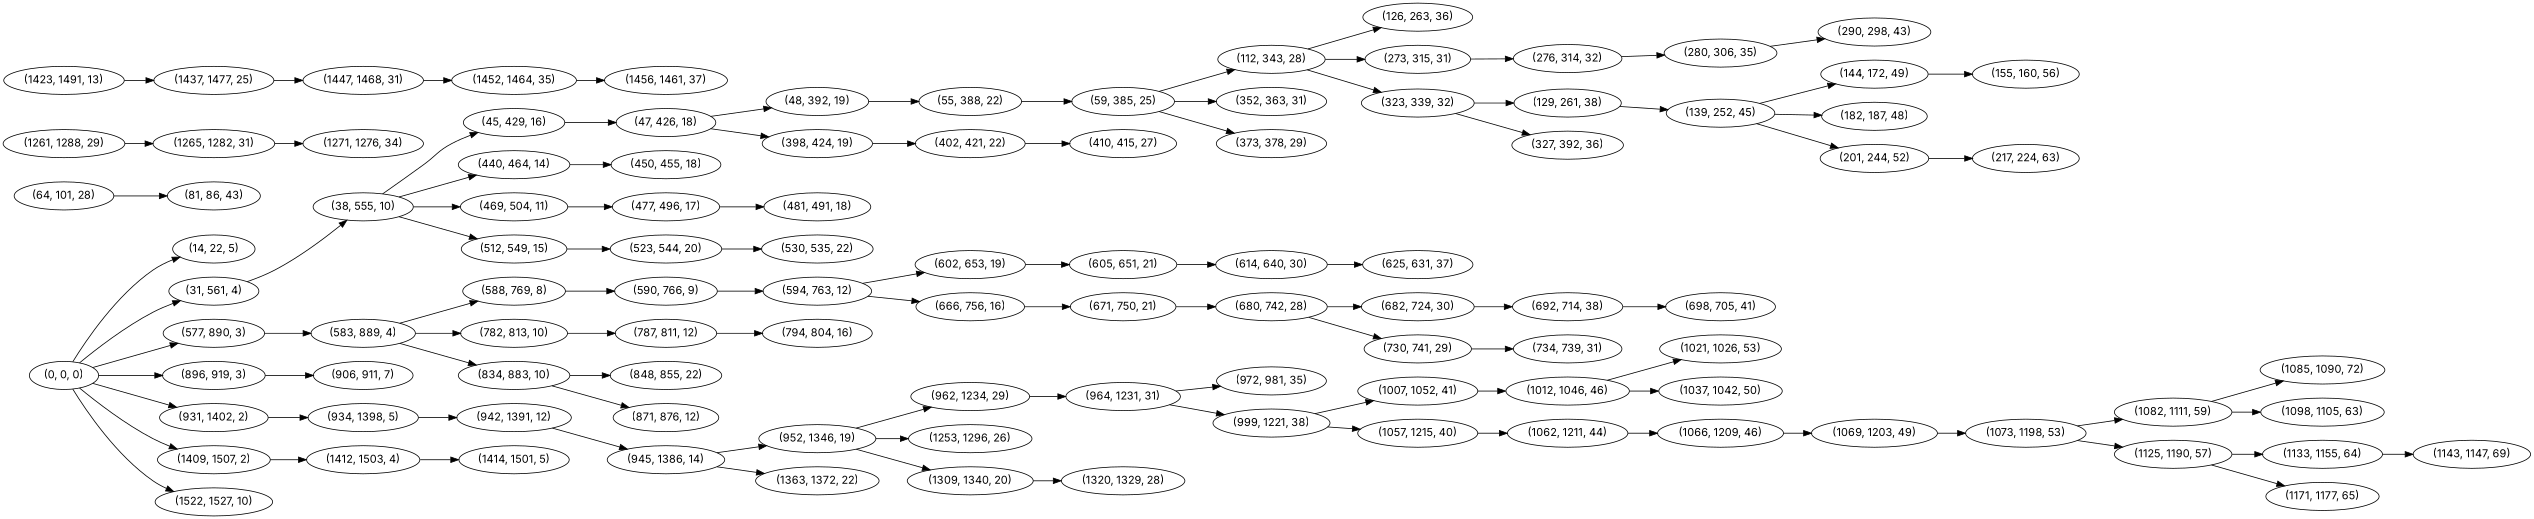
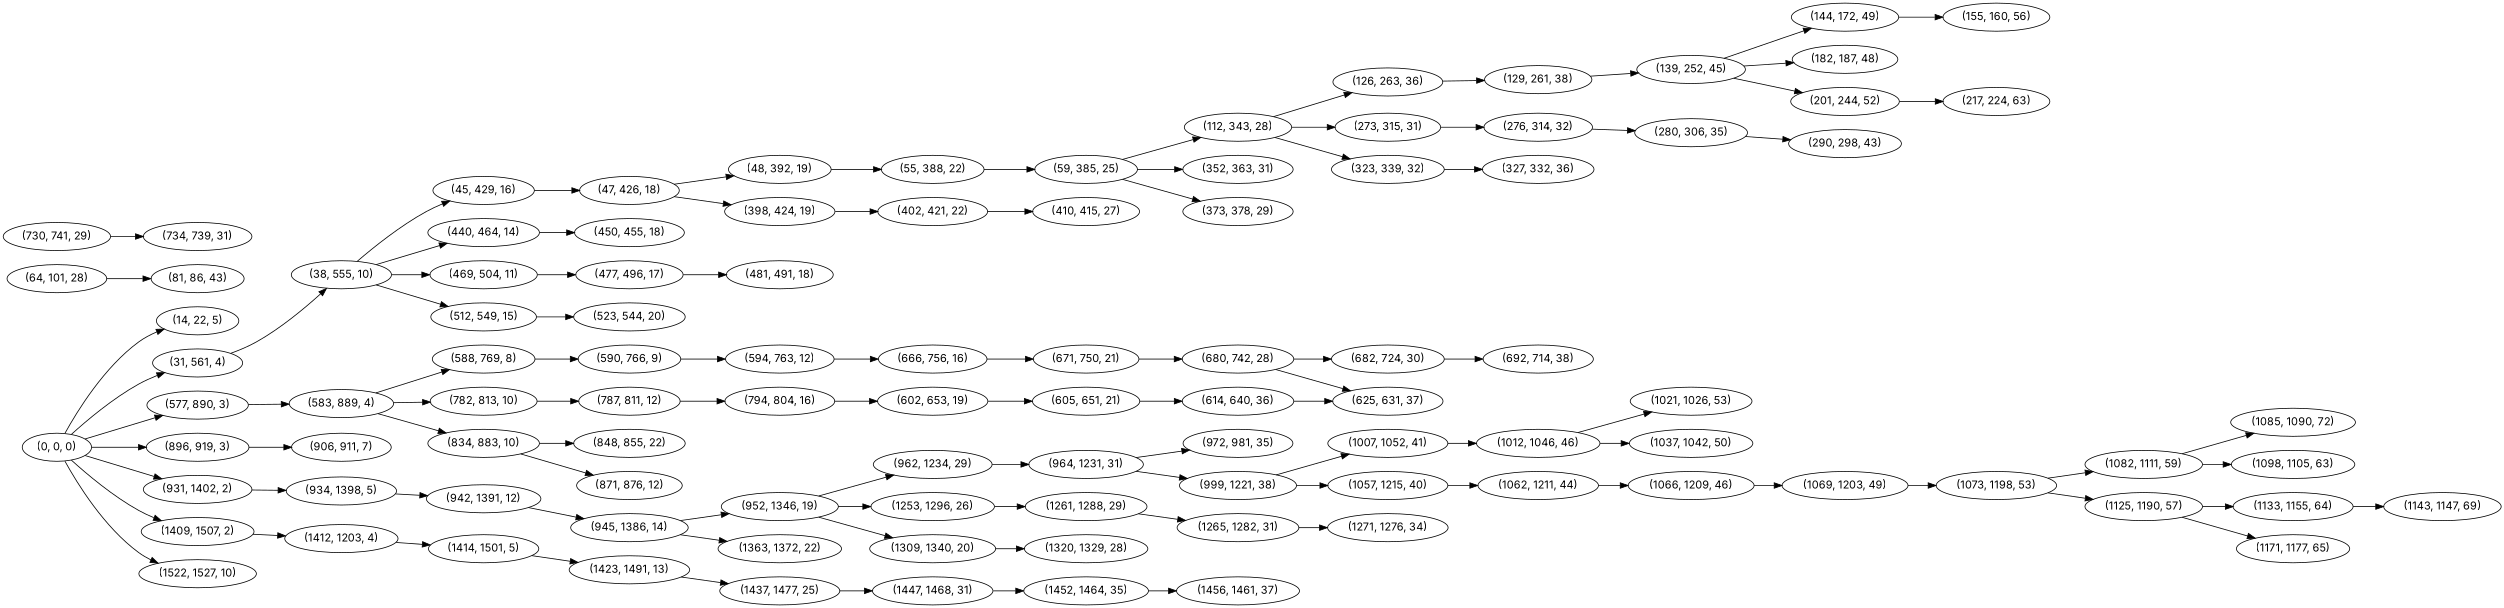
  digraph {
    fontname=Inter
    rankdir=LR
    node [fontname=Inter]
    edge [fontname=Inter]
    "(0, 0, 0)"
    "(14, 22, 5)"
    "(31, 561, 4)"
    "(577, 890, 3)"
    "(896, 919, 3)"
    "(931, 1402, 2)"
    "(1409, 1507, 2)"
    "(1522, 1527, 10)"
    "(38, 555, 10)"
    "(583, 889, 4)"
    "(906, 911, 7)"
    "(934, 1398, 5)"
-   "(1412, 1503, 4)"
+   "(1412, 1503, 4)" [label="(1412, 1203, 4)"]
    "(45, 429, 16)"
    "(440, 464, 14)"
    "(469, 504, 11)"
    "(512, 549, 15)"
    "(47, 426, 18)"
    "(450, 455, 18)"
    "(477, 496, 17)"
    "(523, 544, 20)"
    "(48, 392, 19)"
    "(398, 424, 19)"
    "(55, 388, 22)"
    "(402, 421, 22)"
    "(59, 385, 25)"
    "(112, 343, 28)"
    "(352, 363, 31)"
    "(373, 378, 29)"
    "(64, 101, 28)"
    "(81, 86, 43)"
    "(126, 263, 36)"
    "(273, 315, 31)"
    "(323, 339, 32)"
    "(129, 261, 38)"
    "(276, 314, 32)"
-   "(327, 332, 36)" [label="(327, 392, 36)"]
+   "(327, 332, 36)"
    "(139, 252, 45)"
    "(144, 172, 49)"
    "(182, 187, 48)"
    "(201, 244, 52)"
    "(155, 160, 56)"
    "(217, 224, 63)"
    "(280, 306, 35)"
    "(290, 298, 43)"
    "(410, 415, 27)"
    "(481, 491, 18)"
-   "(530, 535, 22)"
    "(588, 769, 8)"
    "(782, 813, 10)"
    "(834, 883, 10)"
    "(590, 766, 9)"
    "(787, 811, 12)"
    "(848, 855, 22)"
    "(871, 876, 12)"
    "(594, 763, 12)"
    "(602, 653, 19)"
    "(666, 756, 16)"
    "(605, 651, 21)"
    "(671, 750, 21)"
-   "(614, 640, 30)"
+   "(614, 640, 30)" [label="(614, 640, 36)"]
    "(625, 631, 37)"
    "(680, 742, 28)"
    "(682, 724, 30)"
    "(730, 741, 29)"
    "(692, 714, 38)"
    "(734, 739, 31)"
-   "(698, 705, 41)"
    "(794, 804, 16)"
    "(942, 1391, 12)"
    "(945, 1386, 14)"
    "(952, 1346, 19)"
    "(1363, 1372, 22)"
    "(962, 1234, 29)"
    "(1253, 1296, 26)"
    "(1309, 1340, 20)"
    "(964, 1231, 31)"
    "(1261, 1288, 29)"
    "(1320, 1329, 28)"
    "(972, 981, 35)"
    "(999, 1221, 38)"
    "(1007, 1052, 41)"
    "(1057, 1215, 40)"
    "(1012, 1046, 46)"
    "(1062, 1211, 44)"
    "(1021, 1026, 53)"
    "(1037, 1042, 50)"
    "(1066, 1209, 46)"
    "(1069, 1203, 49)"
    "(1073, 1198, 53)"
    "(1082, 1111, 59)"
    "(1125, 1190, 57)"
    n93 [label="(1085, 1090, 72)"]
    "(1098, 1105, 63)"
    "(1133, 1155, 64)"
    "(1171, 1177, 65)"
    "(1143, 1147, 69)"
    "(1265, 1282, 31)"
    "(1271, 1276, 34)"
    "(1414, 1501, 5)"
    "(1423, 1491, 13)"
    "(1437, 1477, 25)"
    "(1447, 1468, 31)"
    "(1452, 1464, 35)"
    "(1456, 1461, 37)"
    "(0, 0, 0)" -> "(14, 22, 5)"
    "(0, 0, 0)" -> "(31, 561, 4)"
    "(0, 0, 0)" -> "(577, 890, 3)"
    "(0, 0, 0)" -> "(896, 919, 3)"
    "(0, 0, 0)" -> "(931, 1402, 2)"
    "(0, 0, 0)" -> "(1409, 1507, 2)"
    "(0, 0, 0)" -> "(1522, 1527, 10)"
    "(31, 561, 4)" -> "(38, 555, 10)"
    "(577, 890, 3)" -> "(583, 889, 4)"
    "(896, 919, 3)" -> "(906, 911, 7)"
    "(931, 1402, 2)" -> "(934, 1398, 5)"
    "(1409, 1507, 2)" -> "(1412, 1503, 4)"
    "(38, 555, 10)" -> "(45, 429, 16)"
    "(38, 555, 10)" -> "(440, 464, 14)"
    "(38, 555, 10)" -> "(469, 504, 11)"
    "(38, 555, 10)" -> "(512, 549, 15)"
    "(583, 889, 4)" -> "(588, 769, 8)"
    "(583, 889, 4)" -> "(782, 813, 10)"
    "(583, 889, 4)" -> "(834, 883, 10)"
    "(934, 1398, 5)" -> "(942, 1391, 12)"
    "(1412, 1503, 4)" -> "(1414, 1501, 5)"
    "(45, 429, 16)" -> "(47, 426, 18)"
    "(440, 464, 14)" -> "(450, 455, 18)"
    "(469, 504, 11)" -> "(477, 496, 17)"
    "(512, 549, 15)" -> "(523, 544, 20)"
    "(47, 426, 18)" -> "(48, 392, 19)"
    "(47, 426, 18)" -> "(398, 424, 19)"
    "(477, 496, 17)" -> "(481, 491, 18)"
-   "(523, 544, 20)" -> "(530, 535, 22)"
    "(48, 392, 19)" -> "(55, 388, 22)"
    "(398, 424, 19)" -> "(402, 421, 22)"
    "(55, 388, 22)" -> "(59, 385, 25)"
    "(402, 421, 22)" -> "(410, 415, 27)"
    "(59, 385, 25)" -> "(112, 343, 28)"
    "(59, 385, 25)" -> "(352, 363, 31)"
    "(59, 385, 25)" -> "(373, 378, 29)"
    "(112, 343, 28)" -> "(126, 263, 36)"
    "(112, 343, 28)" -> "(273, 315, 31)"
    "(112, 343, 28)" -> "(323, 339, 32)"
    "(64, 101, 28)" -> "(81, 86, 43)"
-   "(323, 339, 32)" -> "(129, 261, 38)"
+   "(126, 263, 36)" -> "(129, 261, 38)"
    "(273, 315, 31)" -> "(276, 314, 32)"
    "(323, 339, 32)" -> "(327, 332, 36)"
    "(129, 261, 38)" -> "(139, 252, 45)"
    "(276, 314, 32)" -> "(280, 306, 35)"
    "(139, 252, 45)" -> "(144, 172, 49)"
    "(139, 252, 45)" -> "(182, 187, 48)"
    "(139, 252, 45)" -> "(201, 244, 52)"
    "(144, 172, 49)" -> "(155, 160, 56)"
    "(201, 244, 52)" -> "(217, 224, 63)"
    "(280, 306, 35)" -> "(290, 298, 43)"
    "(588, 769, 8)" -> "(590, 766, 9)"
    "(782, 813, 10)" -> "(787, 811, 12)"
    "(834, 883, 10)" -> "(848, 855, 22)"
    "(834, 883, 10)" -> "(871, 876, 12)"
    "(590, 766, 9)" -> "(594, 763, 12)"
    "(787, 811, 12)" -> "(794, 804, 16)"
-   "(594, 763, 12)" -> "(602, 653, 19)"
+   "(794, 804, 16)" -> "(602, 653, 19)"
    "(594, 763, 12)" -> "(666, 756, 16)"
    "(602, 653, 19)" -> "(605, 651, 21)"
    "(666, 756, 16)" -> "(671, 750, 21)"
    "(605, 651, 21)" -> "(614, 640, 30)"
    "(671, 750, 21)" -> "(680, 742, 28)"
    "(614, 640, 30)" -> "(625, 631, 37)"
    "(680, 742, 28)" -> "(682, 724, 30)"
-   "(680, 742, 28)" -> "(730, 741, 29)"
+   "(680, 742, 28)" -> "(625, 631, 37)"
    "(682, 724, 30)" -> "(692, 714, 38)"
    "(730, 741, 29)" -> "(734, 739, 31)"
-   "(692, 714, 38)" -> "(698, 705, 41)"
    "(942, 1391, 12)" -> "(945, 1386, 14)"
    "(945, 1386, 14)" -> "(952, 1346, 19)"
    "(945, 1386, 14)" -> "(1363, 1372, 22)"
    "(952, 1346, 19)" -> "(962, 1234, 29)"
    "(952, 1346, 19)" -> "(1253, 1296, 26)"
    "(952, 1346, 19)" -> "(1309, 1340, 20)"
    "(962, 1234, 29)" -> "(964, 1231, 31)"
+   "(1253, 1296, 26)" -> "(1261, 1288, 29)"
    "(1309, 1340, 20)" -> "(1320, 1329, 28)"
    "(964, 1231, 31)" -> "(972, 981, 35)"
    "(964, 1231, 31)" -> "(999, 1221, 38)"
    "(1261, 1288, 29)" -> "(1265, 1282, 31)"
    "(999, 1221, 38)" -> "(1007, 1052, 41)"
    "(999, 1221, 38)" -> "(1057, 1215, 40)"
    "(1007, 1052, 41)" -> "(1012, 1046, 46)"
    "(1057, 1215, 40)" -> "(1062, 1211, 44)"
    "(1012, 1046, 46)" -> "(1021, 1026, 53)"
    "(1012, 1046, 46)" -> "(1037, 1042, 50)"
    "(1062, 1211, 44)" -> "(1066, 1209, 46)"
    "(1066, 1209, 46)" -> "(1069, 1203, 49)"
    "(1069, 1203, 49)" -> "(1073, 1198, 53)"
    "(1073, 1198, 53)" -> "(1082, 1111, 59)"
    "(1073, 1198, 53)" -> "(1125, 1190, 57)"
    "(1082, 1111, 59)" -> n93
    "(1082, 1111, 59)" -> "(1098, 1105, 63)"
    "(1125, 1190, 57)" -> "(1133, 1155, 64)"
    "(1125, 1190, 57)" -> "(1171, 1177, 65)"
    "(1133, 1155, 64)" -> "(1143, 1147, 69)"
    "(1265, 1282, 31)" -> "(1271, 1276, 34)"
+   "(1414, 1501, 5)" -> "(1423, 1491, 13)"
    "(1423, 1491, 13)" -> "(1437, 1477, 25)"
    "(1437, 1477, 25)" -> "(1447, 1468, 31)"
    "(1447, 1468, 31)" -> "(1452, 1464, 35)"
    "(1452, 1464, 35)" -> "(1456, 1461, 37)"
  }
